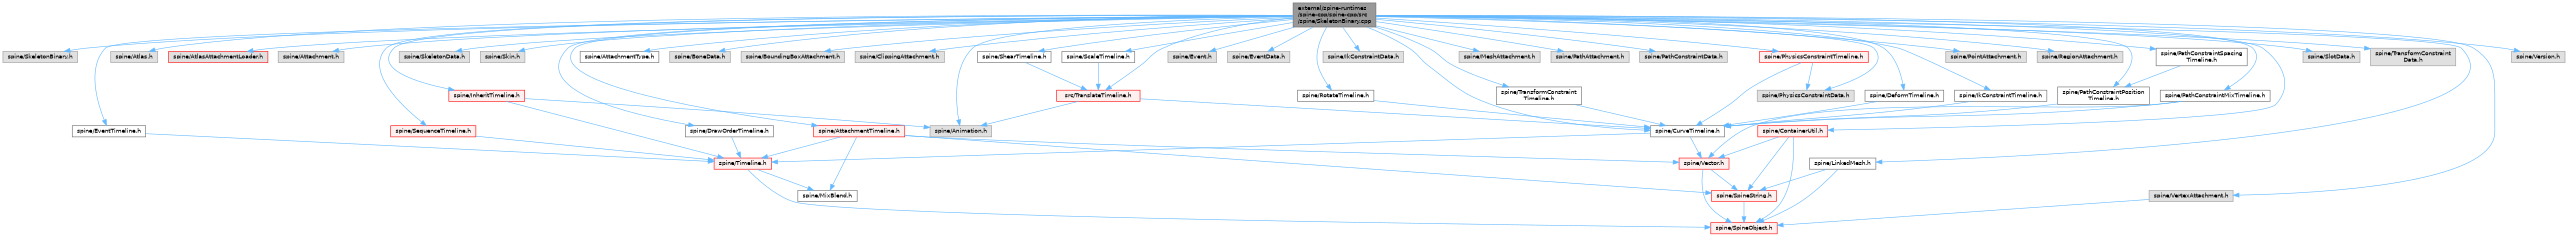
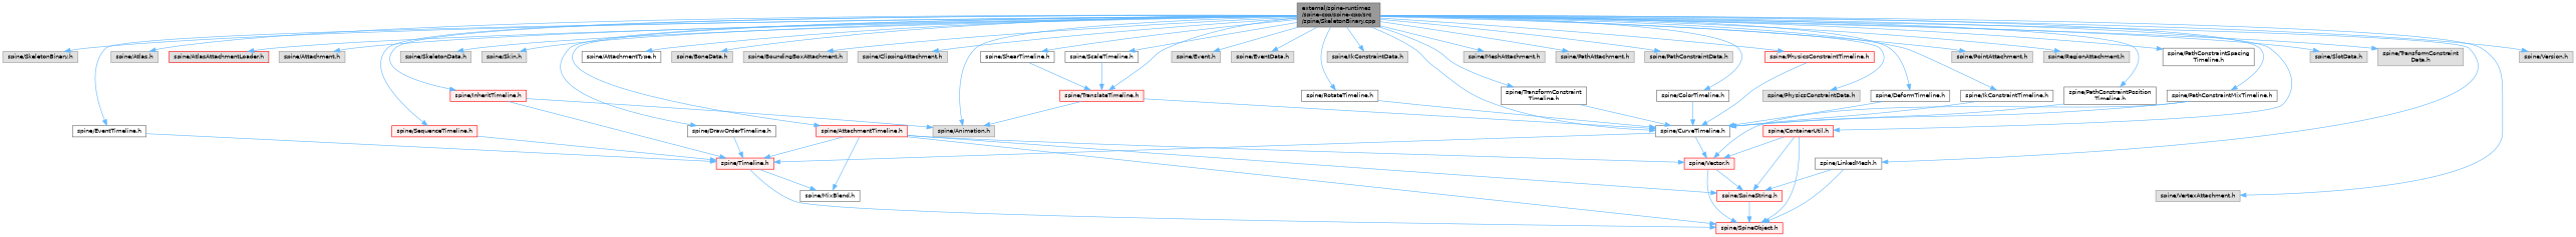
  digraph {
    node [color=grey60 fillcolor="#E0E0E0" fontname=Helvetica fontsize=10 shape=box style=filled]
    edge [color=steelblue1 fontname=Helvetica fontsize=10 labelfontname=Helvetica labelfontsize=10 style=solid]
    n1 [color=gray40 fillcolor=grey60 fontcolor=black height=0.2 label="external/spine-runtimes\l/spine-cpp/spine-cpp/src\l/spine/SkeletonBinary.cpp" width=0.4]
    n2 [height=0.2 label="spine/SkeletonBinary.h" width=0.4]
    n3 [height=0.2 label="spine/Animation.h" width=0.4]
    n4 [height=0.2 label="spine/Atlas.h" width=0.4]
    n5 [color=red height=0.2 label="spine/AtlasAttachmentLoader.h" width=0.4]
    n6 [height=0.2 label="spine/Attachment.h" width=0.4]
    n7 [color=grey40 fillcolor=white height=0.2 label="spine/CurveTimeline.h" width=0.4]
    n8 [color=grey40 fillcolor=white height=0.2 label="spine/LinkedMesh.h" width=0.4]
    n9 [height=0.2 label="spine/SkeletonData.h" width=0.4]
    n10 [height=0.2 label="spine/Skin.h" width=0.4]
    n11 [height=0.2 label="spine/VertexAttachment.h" width=0.4]
    n12 [color=red fillcolor="#FFF0F0" height=0.2 label="spine/AttachmentTimeline.h" width=0.4]
    n13 [color=grey40 fillcolor=white height=0.2 label="spine/AttachmentType.h" width=0.4]
    n14 [height=0.2 label="spine/BoneData.h" width=0.4]
    n15 [height=0.2 label="spine/BoundingBoxAttachment.h" width=0.4]
    n16 [height=0.2 label="spine/ClippingAttachment.h" width=0.4]
+   n17 [color=grey40 fillcolor=white height=0.2 label="spine/ColorTimeline.h" width=0.4]
    n18 [color=red fillcolor="#FFF0F0" height=0.2 label="spine/ContainerUtil.h" width=0.4]
    n19 [color=grey40 fillcolor=white height=0.2 label="spine/DeformTimeline.h" width=0.4]
    n20 [color=grey40 fillcolor=white height=0.2 label="spine/DrawOrderTimeline.h" width=0.4]
    n21 [height=0.2 label="spine/Event.h" width=0.4]
    n22 [height=0.2 label="spine/EventData.h" width=0.4]
    n23 [color=grey40 fillcolor=white height=0.2 label="spine/EventTimeline.h" width=0.4]
    n24 [height=0.2 label="spine/IkConstraintData.h" width=0.4]
    n25 [color=grey40 fillcolor=white height=0.2 label="spine/IkConstraintTimeline.h" width=0.4]
    n26 [color=red fillcolor="#FFF0F0" height=0.2 label="spine/InheritTimeline.h" width=0.4]
    n27 [height=0.2 label="spine/MeshAttachment.h" width=0.4]
    n28 [height=0.2 label="spine/PathAttachment.h" width=0.4]
    n29 [height=0.2 label="spine/PathConstraintData.h" width=0.4]
    n30 [color=grey40 fillcolor=white height=0.2 label="spine/PathConstraintMixTimeline.h" width=0.4]
    n31 [color=grey40 fillcolor=white height=0.2 label="spine/PathConstraintPosition\lTimeline.h" width=0.4]
    n32 [color=grey40 fillcolor=white height=0.2 label="spine/PathConstraintSpacing\lTimeline.h" width=0.4]
    n33 [height=0.2 label="spine/PhysicsConstraintData.h" width=0.4]
    n34 [color=red fillcolor="#FFF0F0" height=0.2 label="spine/PhysicsConstraintTimeline.h" width=0.4]
    n35 [height=0.2 label="spine/PointAttachment.h" width=0.4]
    n36 [height=0.2 label="spine/RegionAttachment.h" width=0.4]
    n37 [color=grey40 fillcolor=white height=0.2 label="spine/RotateTimeline.h" width=0.4]
    n38 [color=grey40 fillcolor=white height=0.2 label="spine/ScaleTimeline.h" width=0.4]
-   n39 [color=red fillcolor="#FFF0F0" height=0.2 label="src/TranslateTimeline.h" width=0.4]
+   n39 [color=red fillcolor="#FFF0F0" height=0.2 label="spine/TranslateTimeline.h" width=0.4]
    n40 [color=grey40 fillcolor=white height=0.2 label="spine/ShearTimeline.h" width=0.4]
    n41 [height=0.2 label="spine/SlotData.h" width=0.4]
    n42 [height=0.2 label="spine/TransformConstraint\lData.h" width=0.4]
    n43 [color=grey40 fillcolor=white height=0.2 label="spine/TransformConstraint\lTimeline.h" width=0.4]
    n44 [color=red fillcolor="#FFF0F0" height=0.2 label="spine/SequenceTimeline.h" width=0.4]
    n45 [height=0.2 label="spine/Version.h" width=0.4]
    n46 [color=red fillcolor="#FFF0F0" height=0.2 label="spine/Timeline.h" width=0.4]
    n47 [color=red fillcolor="#FFF0F0" height=0.2 label="spine/Vector.h" width=0.4]
    n48 [color=red fillcolor="#FFF0F0" height=0.2 label="spine/SpineObject.h" width=0.4]
    n49 [color=red fillcolor="#FFF0F0" height=0.2 label="spine/SpineString.h" width=0.4]
    n50 [color=grey40 fillcolor=white height=0.2 label="spine/MixBlend.h" width=0.4]
    n1 -> n2
    n1 -> n3
    n1 -> n4
    n1 -> n5
    n1 -> n6
    n1 -> n7
    n1 -> n8
    n1 -> n9
    n1 -> n10
    n1 -> n11
    n1 -> n12
    n1 -> n13
    n1 -> n14
    n1 -> n15
    n1 -> n16
+   n1 -> n17
    n1 -> n18
    n1 -> n19
    n1 -> n20
    n1 -> n21
    n1 -> n22
    n1 -> n23
    n1 -> n24
    n1 -> n25
    n1 -> n26
    n1 -> n27
    n1 -> n28
    n1 -> n29
    n1 -> n30
    n1 -> n31
    n1 -> n32
    n1 -> n33
    n1 -> n34
    n1 -> n35
    n1 -> n36
    n1 -> n37
    n1 -> n38
    n1 -> n39
    n1 -> n40
    n1 -> n41
    n1 -> n42
    n1 -> n43
    n1 -> n44
    n1 -> n45
    n7 -> n46
    n7 -> n47
    n8 -> n48
    n8 -> n49
    n12 -> n46
    n12 -> n47
-   n11 -> n48
+   n12 -> n48
    n12 -> n49
    n12 -> n50
+   n17 -> n7
    n18 -> n47
    n18 -> n48
    n18 -> n49
    n19 -> n7
    n20 -> n46
    n23 -> n46
    n25 -> n7
    n26 -> n3
    n26 -> n46
    n30 -> n7
    n30 -> n47
    n31 -> n7
-   n32 -> n31
    n34 -> n7
-   n34 -> n33
    n37 -> n7
    n38 -> n39
    n39 -> n3
    n39 -> n7
    n40 -> n39
    n43 -> n7
    n44 -> n46
    n46 -> n48
    n46 -> n50
    n47 -> n48
    n47 -> n49
    n49 -> n48
  }
